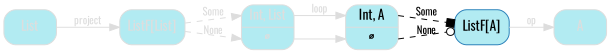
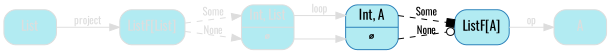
  digraph {
    rankdir=LR
    splines=false
    fontname=Oswald
    node [color="#dddddd" fillcolor="#b2ebf2" fontcolor="#dddddd" fontname=Oswald shape=rectangle style="rounded,filled"]
    edge [color="#dddddd" fontcolor="#dddddd" fontname=Oswald fontsize=11]
    n1 [label="<cons> Int, List| <nil> ∅" shape=record]
-   n2 [fontcolor="#000000" label="<cons> Int, A| <nil> ∅" shape=record]
+   n2 [color="#2980B9" fontcolor="#000000" label="<cons> Int, A| <nil> ∅" shape=record]
    n3 [color="#2980B9" fontcolor="#000000" label="ListF[A]"]
    n4 [label="ListF[List]"]
    A
    List
    n1 -> n2 [headport=cons label=loop tailport=cons]
    n1 -> n2 [headport=nil tailport=nil]
    n2 -> n3 [color=black fontcolor="#000000" label=Some style=dashed tailport=cons arrowhead=box]
    n2 -> n3 [color=black fontcolor="#000000" label=None style=dashed tailport=nil arrowhead=odot]
    n3 -> A [label=op]
    n4 -> n1 [headport=cons label=Some style=dashed]
    n4 -> n1 [headport=nil label=None style=dashed]
    List -> n4 [label=project]
  }
